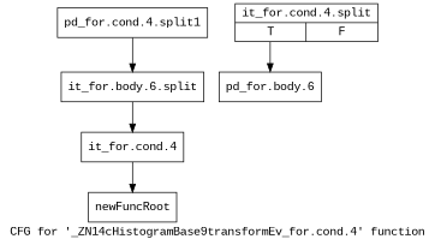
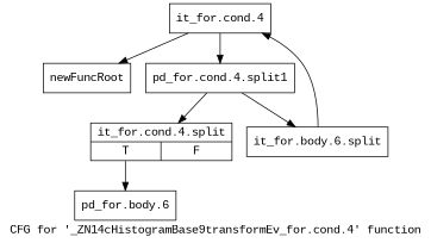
  digraph {
    fontname="Liberation Mono"
    label="CFG for '_ZN14cHistogramBase9transformEv_for.cond.4' function"
    node [fontname="Liberation Mono" shape=record]
    edge [fontname="Liberation Mono"]
    n1 [label="{newFuncRoot}"]
    n2 [label="{it_for.cond.4}"]
    n3 [label="{pd_for.cond.4.split1}"]
    n4 [label="{it_for.cond.4.split|{<s0>T|<s1>F}}"]
    n5 [label="{it_for.body.6.split}"]
    n6 [label="{pd_for.body.6}"]
    n2 -> n1
+   n2 -> n3
+   n3 -> n4
    n3 -> n5
    n4 -> n6 [tailport=s0]
    n5 -> n2
  }
